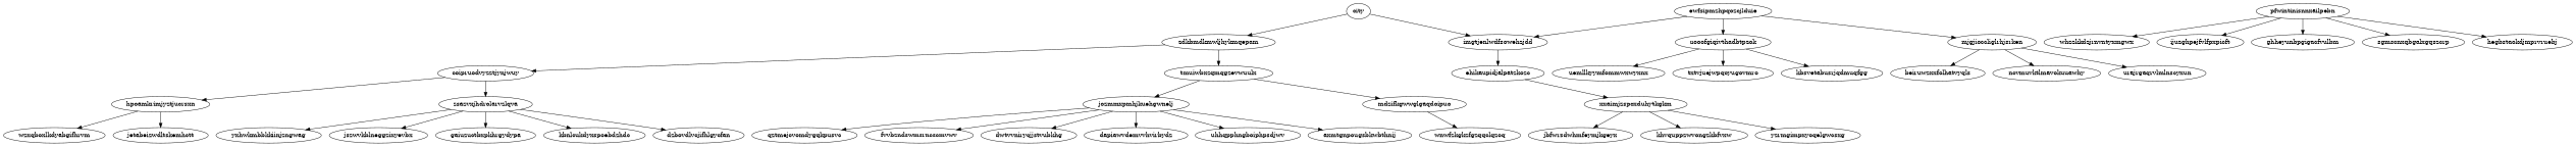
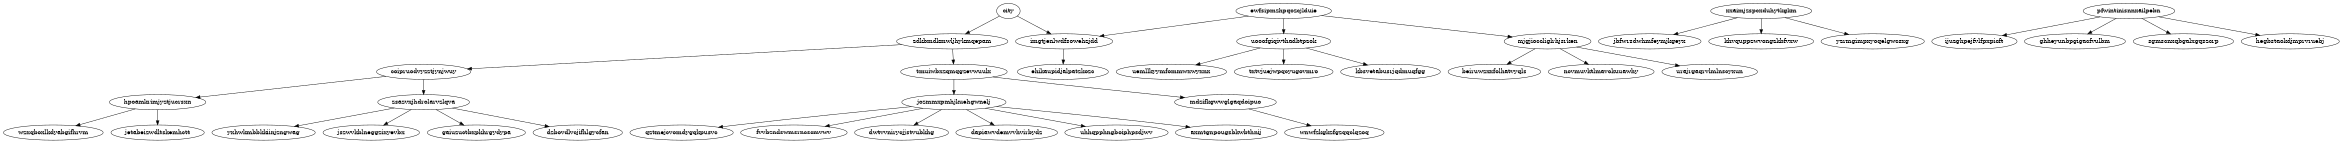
  digraph {
    n1 [label=city]
    n2 [label=zdkbmdkmwljhykmqepam]
    n3 [label=imgtjenlwdfsowehzjdd]
    n4 [label=coipruodvyzztjynjwuy]
    n5 [label=tmuiwbxzqmqgzevwuulx]
    n6 [label=ehikaupidjalpatzkozc]
    n7 [label=hpoamkrimjyztjucrsxn]
    n8 [label=zsazvxjhdrolarvzlqva]
    n9 [label=jozmmxpmhjkuehgwnelj]
    n10 [label=mdzifkgwwglgaqdoipuo]
    n11 [label=wzxqboxlkdyabgifhrvm]
    n12 [label=jetabeizwdltskemhctt]
    n13 [label=yxhwkmbbkkiinjzngwag]
    n14 [label=jszwvkblneggzixyevbx]
    n15 [label=gaiuzuctbxpkhrgydypa]
-   n16 [label=kbnlcukdyxspoebdzhdc]
    n17 [label=dzbovdlvcjifhlgycfan]
    n18 [label=qztmejcvomdygqkpusvc]
    n19 [label=fvvbzndswmsrncscmvwv]
    n20 [label=dwtvvnirycjjstvubkhg]
    n21 [label=dapiawvdemvvhvirbydz]
    n22 [label=uhhqpphngboiphpsdjwv]
    n23 [label=axmtgnpougsbkwbthnij]
    n24 [label=wnwfzkgkzfgzqqclqzoq]
    n25 [label=ewfsipmzhpqozcjlduie]
    n26 [label=uooofgiqivthadbtpzok]
    n27 [label=mjgjioccliglrhjsrken]
    n28 [label=xxaimjzspcxduhytkgkm]
    n29 [label=uemllkyymfommwxwyxnx]
    n30 [label=txtvjuejwpqcyugovmro]
    n31 [label=kbsvetabusrjqdmuqfgg]
    n32 [label=beiruwzxxfolhatvyqls]
    n33 [label=ncvmuvktlmavokuuawhy]
    n34 [label=urajrgaqrvlmlnscyxun]
    n35 [label=pfwintinisnnxailpebn]
-   n36 [label=whzzkkdzjrnvntyxmgwx]
    n37 [label=ijuzghpejfvlfpxpicft]
    n38 [label=ghheyunbpgigacfvulbm]
    n39 [label=sgmscnxqbgalxgqszcrp]
    n40 [label=hegbstaokdjmprvruebj]
    n41 [label=jbfwrsdwhmfeymjkgeyx]
    n42 [label=khvquppzwvongzkbfvxw]
    n43 [label=yzrmgimpxyoqelgwcsxg]
    n1 -> n2
    n1 -> n3
    n2 -> n4
    n2 -> n5
    n3 -> n6
    n4 -> n7
    n4 -> n8
    n5 -> n9
    n5 -> n10
-   n6 -> n28
    n7 -> n11
    n7 -> n12
    n8 -> n13
    n8 -> n14
    n8 -> n15
-   n8 -> n16
    n8 -> n17
    n9 -> n18
    n9 -> n19
    n9 -> n20
    n9 -> n21
    n9 -> n22
    n9 -> n23
    n10 -> n24
    n25 -> n3
    n25 -> n26
    n25 -> n27
    n26 -> n29
    n26 -> n30
    n26 -> n31
    n27 -> n32
    n27 -> n33
    n27 -> n34
    n28 -> n41
    n28 -> n42
    n28 -> n43
-   n35 -> n36
    n35 -> n37
    n35 -> n38
    n35 -> n39
    n35 -> n40
  }
